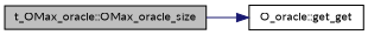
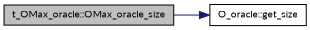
  digraph {
    rankdir=LR
    fontname=Lato
    node [color=black fontname=Lato fontsize=10 shape=record]
    n1 [fillcolor=grey75 fontcolor=black height=0.2 label="t_OMax_oracle::OMax_oracle_size" style=filled width=0.4]
-   n2 [height=0.2 label="O_oracle::get_get" width=0.4]
+   n2 [height=0.2 label="O_oracle::get_size" width=0.4]
    n1 -> n2 [color=midnightblue fontname=Lato fontsize=10 labelfontname=FreeSans labelfontsize=10 style=solid]
  }
